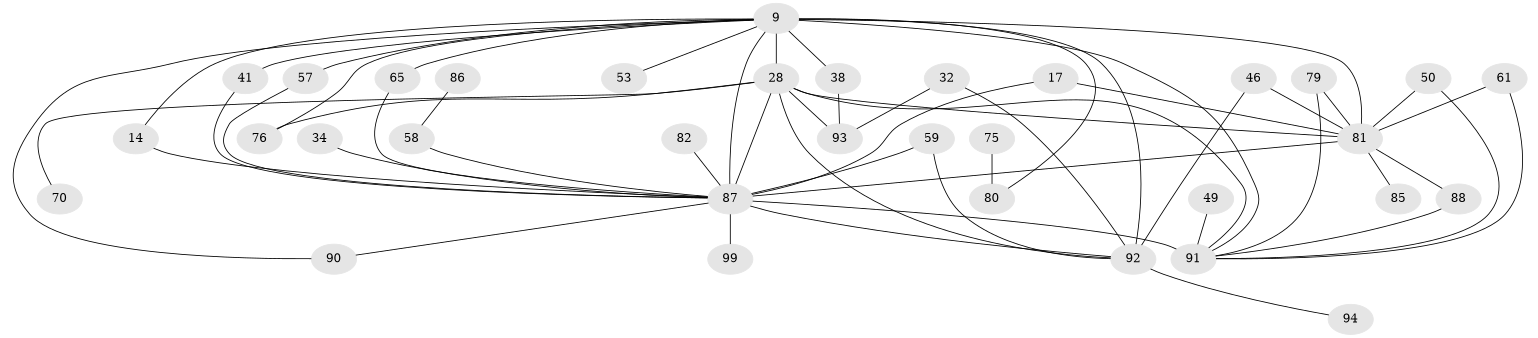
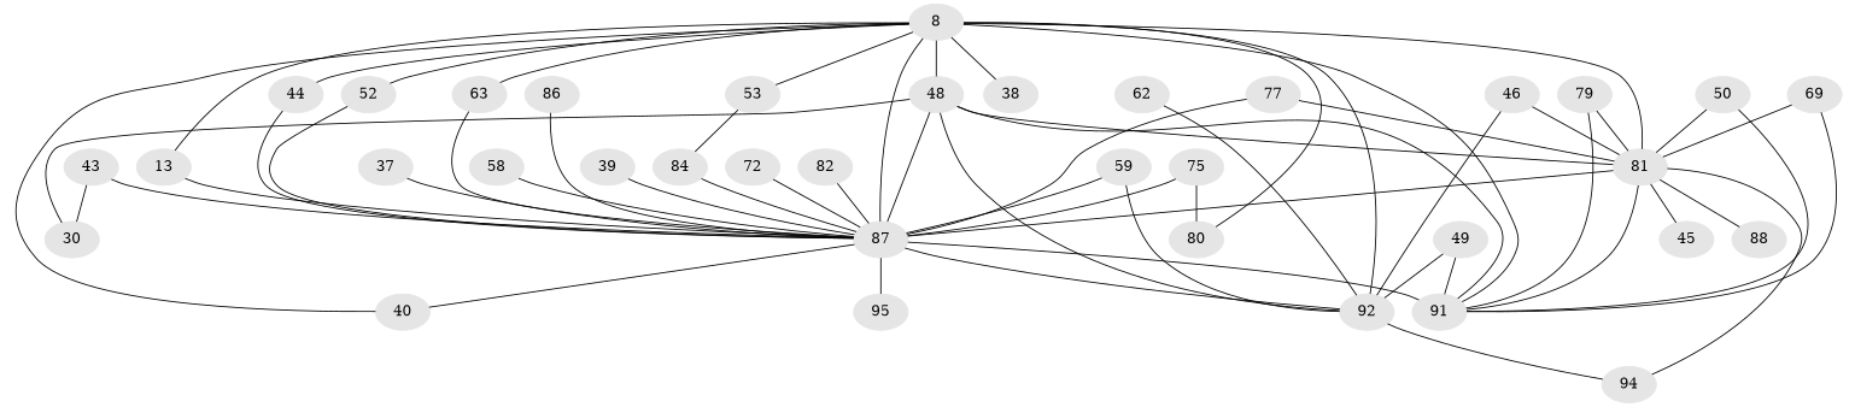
  graph {
    node [color=gray90 style=filled]
-   8 [super="+4" label=9]
-   14
+   8 [super="+4"]
+   14 [label=13]
    38
-   41 [super="+33"]
-   48 [super="+44+7" label=28]
+   41 [super="+33" label=44]
+   48 [super="+44+7"]
    53
-   57
-   65
-   76
+   57 [label=52]
+   65 [label=63]
    80
    81 [super="+10+56+20"]
    87 [super="+37+9+6"]
-   90
+   90 [label=40]
    91 [super="+63+83+71"]
    92 [super="+73+89"]
-   93 [super="+66"]
-   70
-   85 [super="+42"]
+   70 [label=30]
+   84 [super="+31"]
+   85 [super="+42" label=45]
    88
    94
-   95 [label=99]
-   32
-   34
+   95
+   32 [label=62]
+   34 [label=37]
+   39
+   43 [super="+24+19"]
    46
    49
    n29 [label=50]
    58 [super="+40"]
    59
-   61
+   61 [label=69]
+   72 [super="+28"]
    75 [super="+60"]
-   77 [super="+62" label=17]
+   77 [super="+62"]
    79 [super="+30"]
    82
    86
    8 -- 14
    8 -- 38
    8 -- 41 [weight=2]
    8 -- 48 [weight=7]
    8 -- 53
    8 -- 57
    8 -- 65
-   8 -- 76
    8 -- 80
    8 -- 81 [weight=4]
    8 -- 87 [weight=13]
    8 -- 90
    8 -- 91 [weight=2]
    8 -- 92 [weight=9]
    14 -- 87
-   38 -- 93
    41 -- 87
-   48 -- 76
    48 -- 81 [weight=2]
    48 -- 87 [weight=11]
    48 -- 91
    48 -- 92 [weight=3]
-   48 -- 93
    48 -- 70
+   53 -- 84
    57 -- 87
    65 -- 87
    81 -- 87 [weight=6]
    81 -- 85 [weight=2]
    81 -- 88
+   81 -- 94
    87 -- 90
    87 -- 91 [weight=12]
    87 -- 92
    87 -- 95 [weight=2]
    92 -- 94
-   88 -- 91
+   84 -- 87 [weight=3]
+   81 -- 91
    32 -- 92
-   32 -- 93
    34 -- 87 [weight=2]
+   39 -- 87 [weight=2]
+   43 -- 87 [weight=4]
+   43 -- 70
    46 -- 81
    46 -- 92
    49 -- 91
+   49 -- 92
    n29 -- 81
    n29 -- 91
    58 -- 87 [weight=3]
    59 -- 87
    59 -- 92
    61 -- 81
    61 -- 91
+   72 -- 87 [weight=3]
    75 -- 80
+   75 -- 87 [weight=3]
    77 -- 81 [weight=2]
    77 -- 87
    79 -- 81 [weight=2]
    79 -- 91
    82 -- 87 [weight=2]
-   86 -- 58
+   86 -- 87
  }
